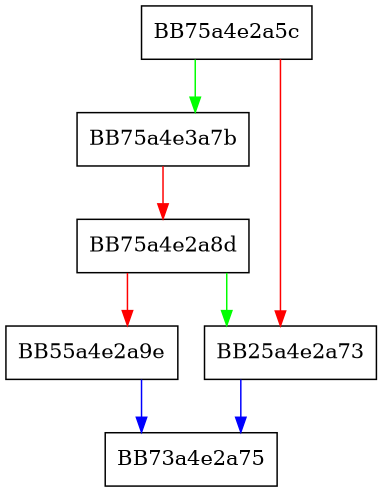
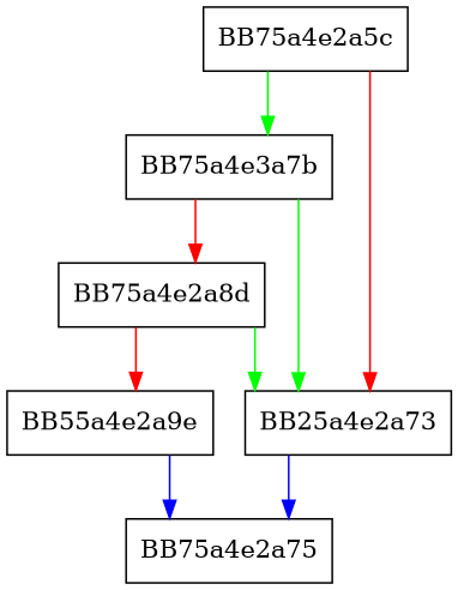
  digraph {
    splines=ortho
    node [shape=box]
    edge [color=green]
    n1 [label=BB75a4e3a7b]
    BB75a4e2a5c
    n3 [label=BB25a4e2a73]
    BB75a4e2a8d
-   BB75a4e2a75 [label=BB73a4e2a75]
+   BB75a4e2a75
    n6 [label=BB55a4e2a9e]
+   n1 -> n3
    n1 -> BB75a4e2a8d [color=red]
    BB75a4e2a5c -> n1
    BB75a4e2a5c -> n3 [color=red]
    n3 -> BB75a4e2a75 [color=blue]
    BB75a4e2a8d -> n3
    BB75a4e2a8d -> n6 [color=red]
    n6 -> BB75a4e2a75 [color=blue]
  }
